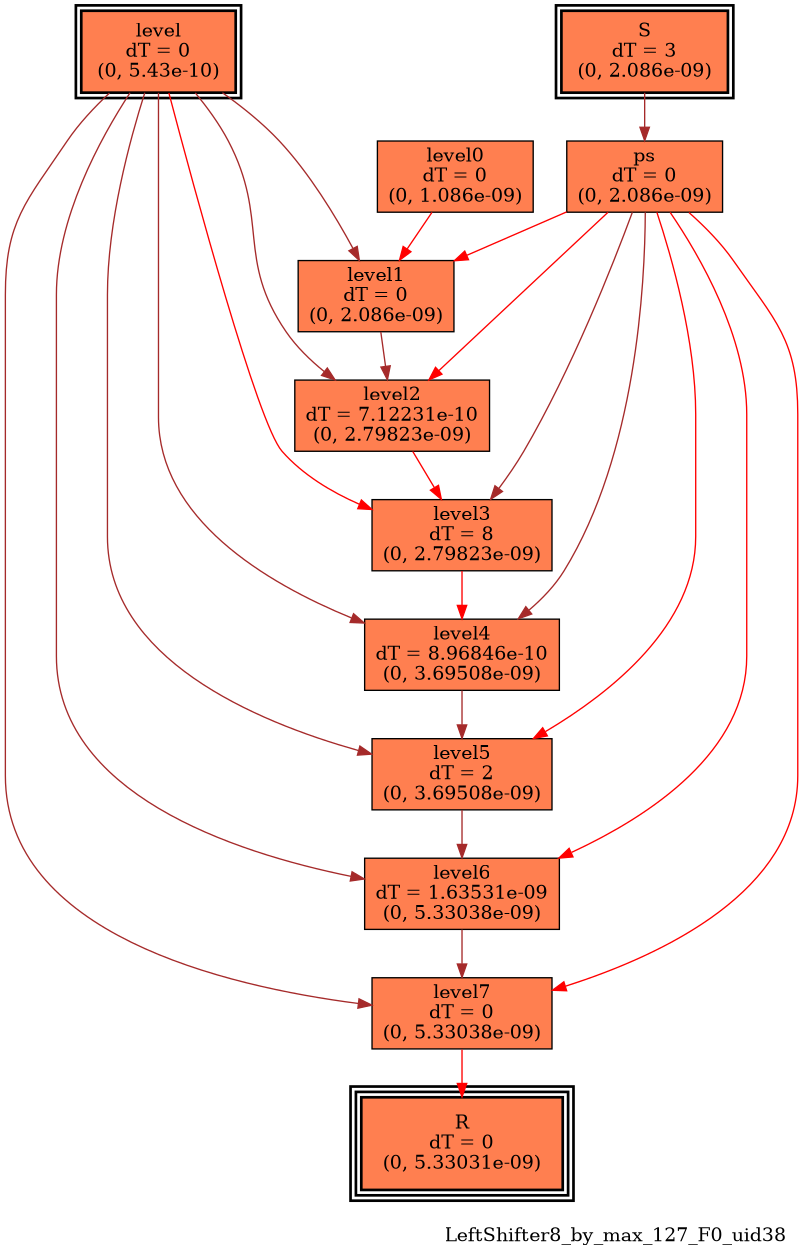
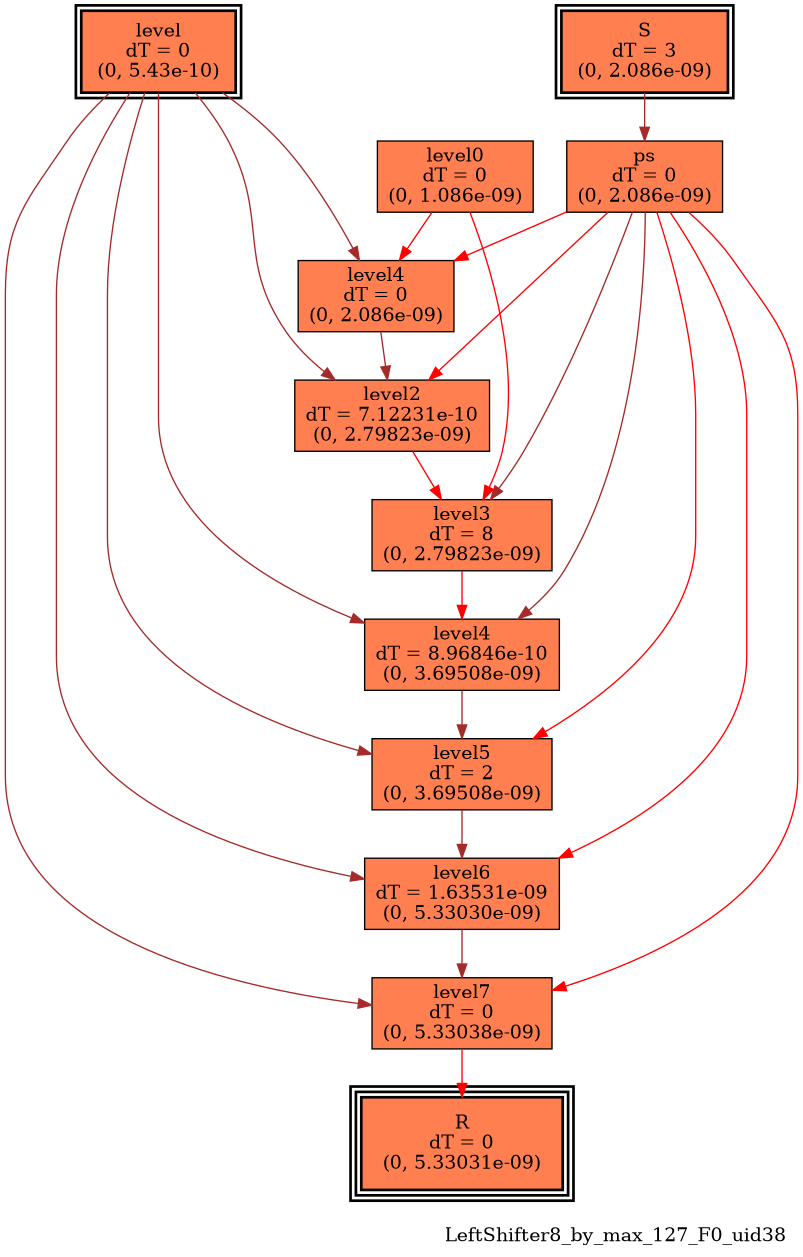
  digraph {
    label=LeftShifter8_by_max_127_F0_uid38
    labeljust=right
    labelloc=bottom
    nodesep=0.25
    ranksep=0.5
    node [color=black fillcolor=coral peripheries=1 shape=box style=filled]
    edge [arrowhead=normal arrowsize=1.0 arrowtail=normal color=brown dir=forward]
    n1 [label="S\ndT = 3\n(0, 2.086e-09)" peripheries=2 style="bold, filled"]
    n2 [label="level\ndT = 0\n(0, 5.43e-10)" peripheries=2 style="bold, filled"]
    n3 [label="R\ndT = 0\n(0, 5.33031e-09)" peripheries=3 style="bold, filled"]
    n4 [label="ps\ndT = 0\n(0, 2.086e-09)"]
-   n5 [label="level1\ndT = 0\n(0, 2.086e-09)"]
+   n5 [label="level4\ndT = 0\n(0, 2.086e-09)"]
    n6 [label="level2\ndT = 7.12231e-10\n(0, 2.79823e-09)"]
    n7 [label="level3\ndT = 8\n(0, 2.79823e-09)"]
    n8 [label="level4\ndT = 8.96846e-10\n(0, 3.69508e-09)"]
    n9 [label="level5\ndT = 2\n(0, 3.69508e-09)"]
-   n10 [label="level6\ndT = 1.63531e-09\n(0, 5.33038e-09)"]
+   n10 [label="level6\ndT = 1.63531e-09\n(0, 5.33030e-09)"]
    n11 [label="level7\ndT = 0\n(0, 5.33038e-09)"]
    n12 [label="level0\ndT = 0\n(0, 1.086e-09)"]
    subgraph sub_1 {
      rank=same
      n1
      n2
    }
    subgraph sub_2 {
      rank=same
      n3
    }
    n1 -> n4
    n2 -> n5
    n2 -> n6
-   n2 -> n7 [color=red]
+   n12 -> n7 [color=red]
    n2 -> n8
    n2 -> n9
    n2 -> n10
    n2 -> n11
    n4 -> n5 [color=red]
    n4 -> n6 [color=red]
    n4 -> n7
    n4 -> n8
    n4 -> n9 [color=red]
    n4 -> n10 [color=red]
    n4 -> n11 [color=red]
    n5 -> n6
    n6 -> n7 [color=red]
    n7 -> n8 [color=red]
    n8 -> n9
    n9 -> n10
    n10 -> n11
    n11 -> n3 [color=red]
    n12 -> n5 [color=red]
  }
